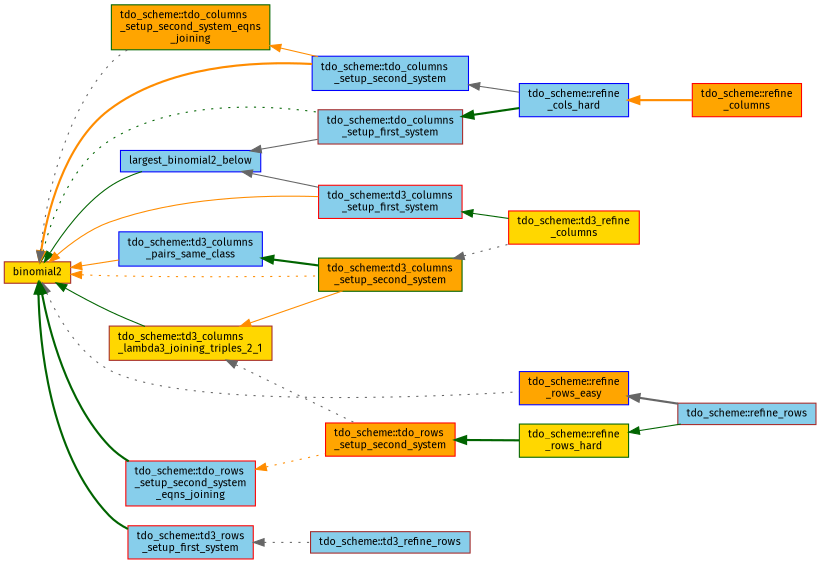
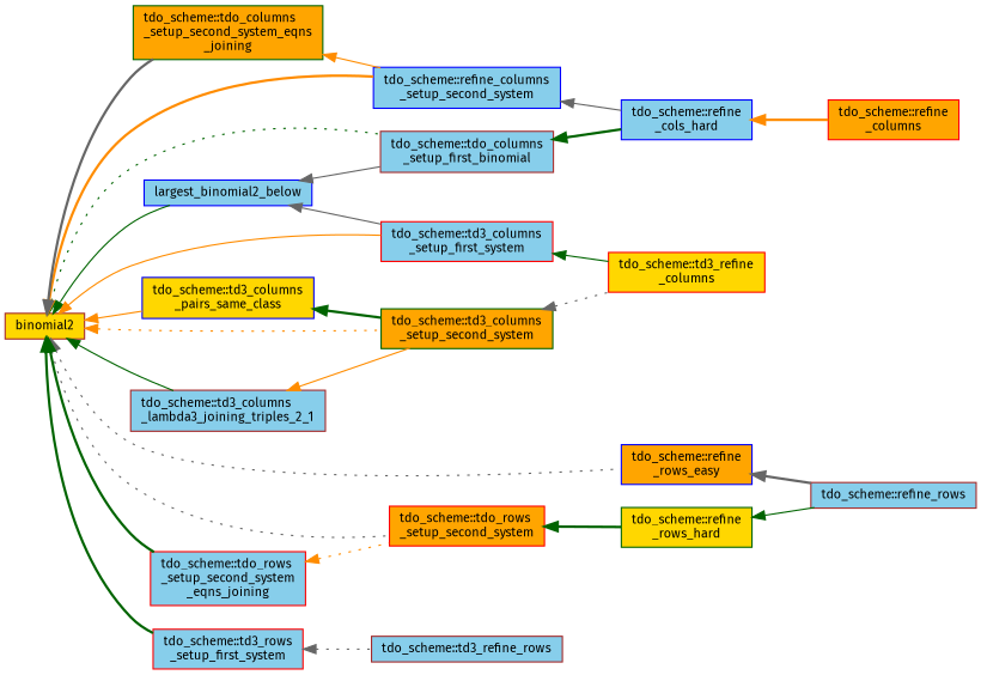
  digraph {
    fontname="Fira Sans"
    rankdir=LR
    node [color=red fillcolor=skyblue fontname="Fira Sans" fontsize=10 shape=record style=filled]
    edge [color=darkgreen dir=back fontname="Fira Sans" fontsize=10 labelfontname=Helvetica labelfontsize=10 style=solid]
    n1 [color=brown fillcolor=gold fontcolor=black height=0.2 label=binomial2 width=0.4]
    n2 [color=blue height=0.2 label=largest_binomial2_below width=0.4]
-   n3 [color=brown height=0.2 label="tdo_scheme::tdo_columns\l_setup_first_system" width=0.4]
+   n3 [color=brown height=0.2 label="tdo_scheme::tdo_columns\l_setup_first_binomial" width=0.4]
    n4 [height=0.2 label="tdo_scheme::td3_columns\l_setup_first_system" width=0.4]
    n5 [color=blue fillcolor=orange height=0.2 label="tdo_scheme::refine\l_rows_easy" width=0.4]
    n6 [fillcolor=orange height=0.2 label="tdo_scheme::tdo_rows\l_setup_second_system" width=0.4]
    n7 [height=0.2 label="tdo_scheme::tdo_rows\l_setup_second_system\l_eqns_joining" width=0.4]
-   n8 [color=blue height=0.2 label="tdo_scheme::tdo_columns\l_setup_second_system" width=0.4]
+   n8 [color=blue height=0.2 label="tdo_scheme::refine_columns\l_setup_second_system" width=0.4]
    n9 [color=darkgreen fillcolor=orange height=0.2 label="tdo_scheme::tdo_columns\l_setup_second_system_eqns\l_joining" width=0.4]
    n10 [height=0.2 label="tdo_scheme::td3_rows\l_setup_first_system" width=0.4]
    n11 [color=darkgreen fillcolor=orange height=0.2 label="tdo_scheme::td3_columns\l_setup_second_system" width=0.4]
-   n12 [color=blue height=0.2 label="tdo_scheme::td3_columns\l_pairs_same_class" width=0.4]
-   n13 [color=brown fillcolor=gold height=0.2 label="tdo_scheme::td3_columns\l_lambda3_joining_triples_2_1" width=0.4]
+   n12 [color=blue fillcolor=gold height=0.2 label="tdo_scheme::td3_columns\l_pairs_same_class" width=0.4]
+   n13 [color=brown height=0.2 label="tdo_scheme::td3_columns\l_lambda3_joining_triples_2_1" width=0.4]
    n14 [color=blue height=0.2 label="tdo_scheme::refine\l_cols_hard" width=0.4]
    n15 [fillcolor=gold height=0.2 label="tdo_scheme::td3_refine\l_columns" width=0.4]
    n16 [color=brown height=0.2 label="tdo_scheme::refine_rows" width=0.4]
    n17 [color=darkgreen fillcolor=gold height=0.2 label="tdo_scheme::refine\l_rows_hard" width=0.4]
    n18 [color=brown height=0.2 label="tdo_scheme::td3_refine_rows" width=0.4]
    n19 [fillcolor=orange height=0.2 label="tdo_scheme::refine\l_columns" width=0.4]
    n1 -> n2
    n1 -> n3 [style=dotted]
    n1 -> n4 [color=darkorange]
    n1 -> n5 [color=gray40 style=dotted]
-   n13 -> n6 [color=gray40 style=dotted]
+   n1 -> n6 [color=gray40 style=dotted]
    n1 -> n7 [style=bold]
    n1 -> n8 [color=darkorange style=bold]
-   n1 -> n9 [color=gray40 style=dotted]
+   n1 -> n9 [color=gray40 style=bold]
    n1 -> n10 [style=bold]
    n1 -> n11 [color=darkorange style=dotted]
    n1 -> n12 [color=darkorange]
    n1 -> n13
    n2 -> n3 [color=gray40]
    n2 -> n4 [color=gray40]
    n3 -> n14 [style=bold]
    n4 -> n15
    n5 -> n16 [color=gray40 style=bold]
    n6 -> n17 [style=bold]
    n7 -> n6 [color=darkorange style=dotted]
    n8 -> n14 [color=gray40]
    n9 -> n8 [color=darkorange]
    n10 -> n18 [color=gray40 style=dotted]
    n11 -> n15 [color=gray40 style=dotted]
    n12 -> n11 [style=bold]
    n13 -> n11 [color=darkorange]
    n14 -> n19 [color=darkorange style=bold]
    n17 -> n16
  }
